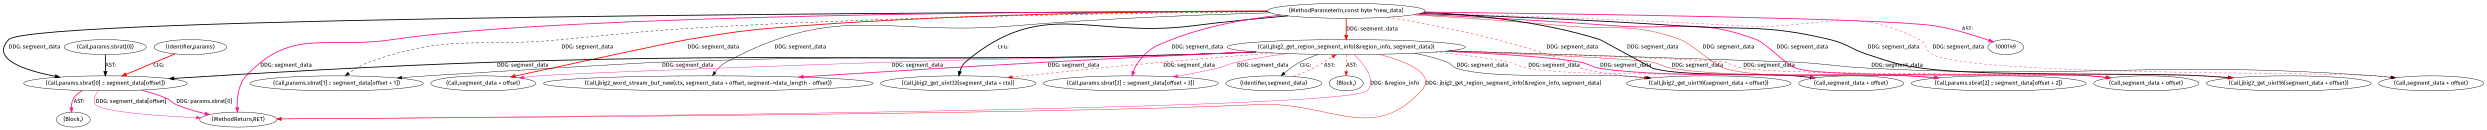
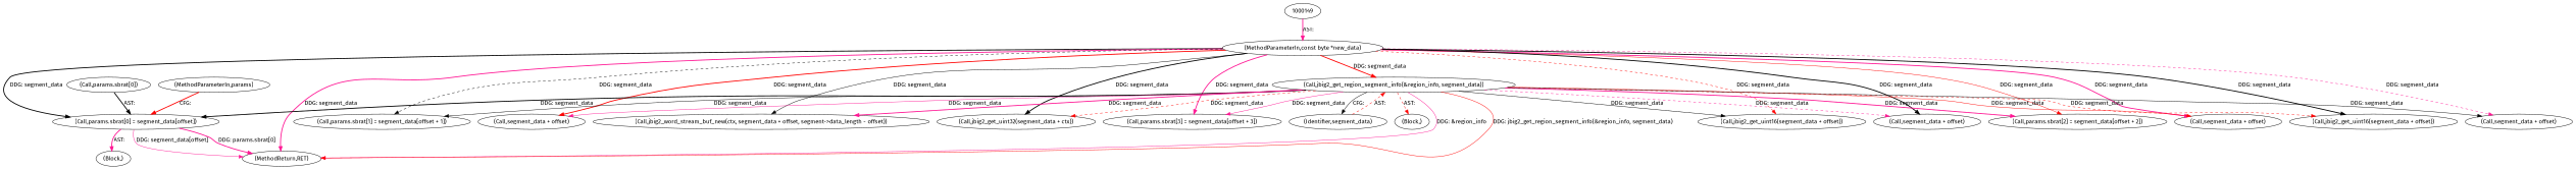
  digraph {
    fontname="Fira Sans"
    node [fontname="Fira Sans"]
    edge [color=deeppink fontname="Fira Sans" style=bold]
    n1 [label="(Call,params.sbrat[0] = segment_data[offset])"]
    n2 [label="(MethodReturn,RET)"]
    n3 [label="(Block,)"]
    n4 [label="(MethodParameterIn,const byte *new_data)"]
    n5 [label="(Call,jbig2_get_region_segment_info(&region_info, segment_data))"]
    n6 [label="(Call,params.sbrat[1] = segment_data[offset + 1])"]
    n7 [label="(Call,segment_data + offset)"]
    n8 [label="(Call,jbig2_word_stream_buf_new(ctx, segment_data + offset, segment->data_length - offset))"]
    n9 [label="(Call,jbig2_get_uint32(segment_data + ctx))"]
    n10 [label="(Call,params.sbrat[3] = segment_data[offset + 3])"]
    n11 [label="(Call,params.sbrat[2] = segment_data[offset + 2])"]
    n12 [label="(Call,segment_data + offset)"]
    n13 [label="(Call,jbig2_get_uint16(segment_data + offset))"]
    n14 [label="(Call,segment_data + offset)"]
    n15 [label="(Call,jbig2_get_uint16(segment_data + offset))"]
    n16 [label="(Call,segment_data + offset)"]
    1000149
    n18 [label="(Identifier,segment_data)"]
    n19 [label="(Block,)"]
    n20 [label="(Call,params.sbrat[0])"]
-   n21 [label="(Identifier,params)"]
+   n21 [label="(MethodParameterIn,params)"]
    n1 -> n2 [label="DDG: segment_data[offset]" style=solid]
    n1 -> n2 [label="DDG: params.sbrat[0]"]
    n1 -> n3 [label="AST: "]
    n4 -> n1 [color=black label="DDG: segment_data"]
    n4 -> n2 [label="DDG: segment_data"]
    n4 -> n5 [color=red label="DDG: segment_data"]
    n4 -> n6 [color=black label="DDG: segment_data" style=dashed]
    n4 -> n7 [color=red label="DDG: segment_data"]
    n4 -> n8 [color=black label="DDG: segment_data" style=solid]
-   n4 -> n9 [color=black label="CFG: "]
+   n4 -> n9 [color=black label="DDG: segment_data"]
    n4 -> n10 [label="DDG: segment_data"]
    n4 -> n11 [color=red label="DDG: segment_data" style=solid]
    n4 -> n12 [label="DDG: segment_data"]
    n4 -> n13 [color=black label="DDG: segment_data"]
    n4 -> n14 [label="DDG: segment_data" style=dashed]
    n4 -> n15 [color=red label="DDG: segment_data" style=dashed]
    n4 -> n16 [color=black label="DDG: segment_data"]
-   n4 -> 1000149 [label="AST: "]
+   1000149 -> n4 [label="AST: "]
    n5 -> n1 [color=black label="DDG: segment_data"]
    n5 -> n2 [label="DDG: &region_info" style=solid]
    n5 -> n2 [color=red label="DDG: jbig2_get_region_segment_info(&region_info, segment_data)" style=solid]
    n5 -> n6 [color=black label="DDG: segment_data" style=solid]
    n5 -> n7 [label="DDG: segment_data" style=solid]
    n5 -> n8 [label="DDG: segment_data"]
    n5 -> n9 [color=red label="DDG: segment_data" style=dashed]
    n5 -> n10 [label="DDG: segment_data" style=solid]
    n5 -> n11 [label="DDG: segment_data"]
    n5 -> n12 [color=red label="DDG: segment_data" style=solid]
    n5 -> n13 [color=red label="DDG: segment_data" style=dashed]
    n5 -> n14 [color=black label="DDG: segment_data" style=solid]
    n5 -> n15 [color=black label="DDG: segment_data" style=solid]
    n5 -> n16 [label="DDG: segment_data" style=dashed]
    n5 -> n18 [color=black label="CFG: " style=solid]
    n5 -> n19 [color=red label="AST: " style=dashed]
    n18 -> n5 [color=red label="AST: " style=dashed]
    n20 -> n1 [color=black label="AST: "]
    n21 -> n1 [color=red label="CFG: "]
  }
